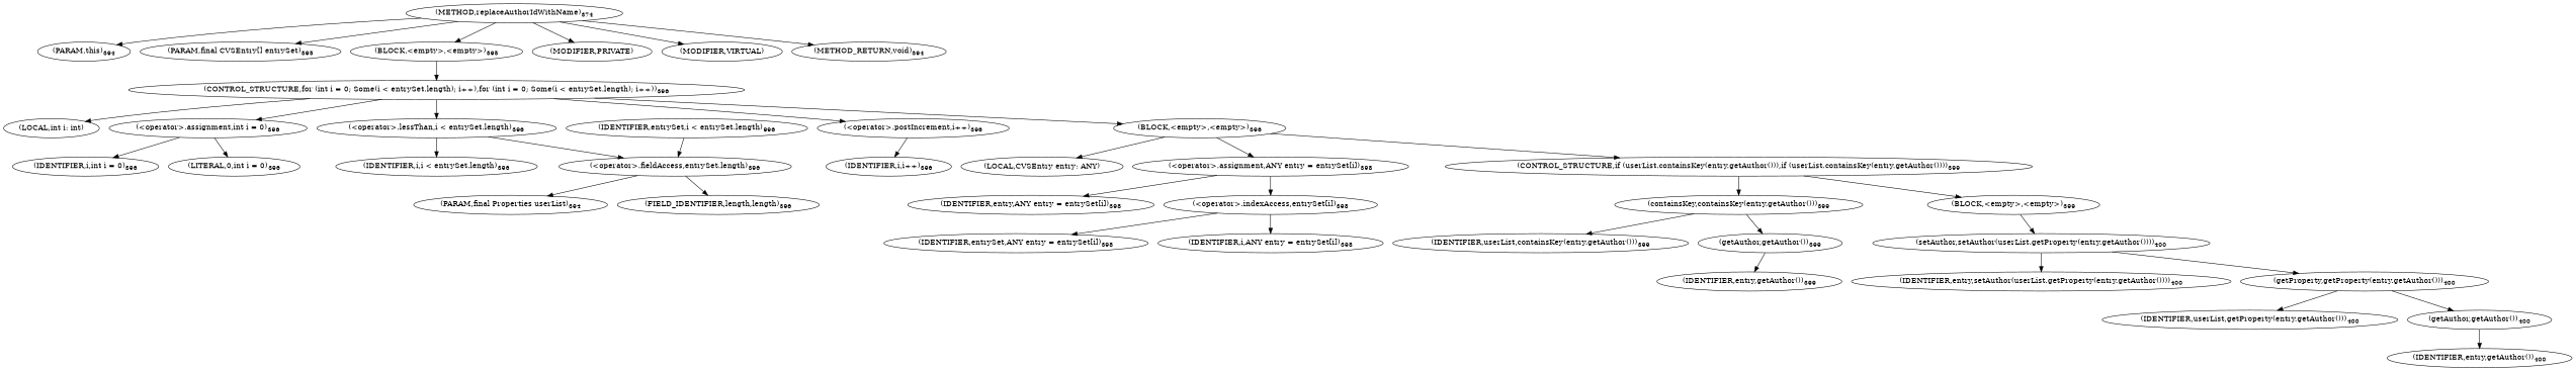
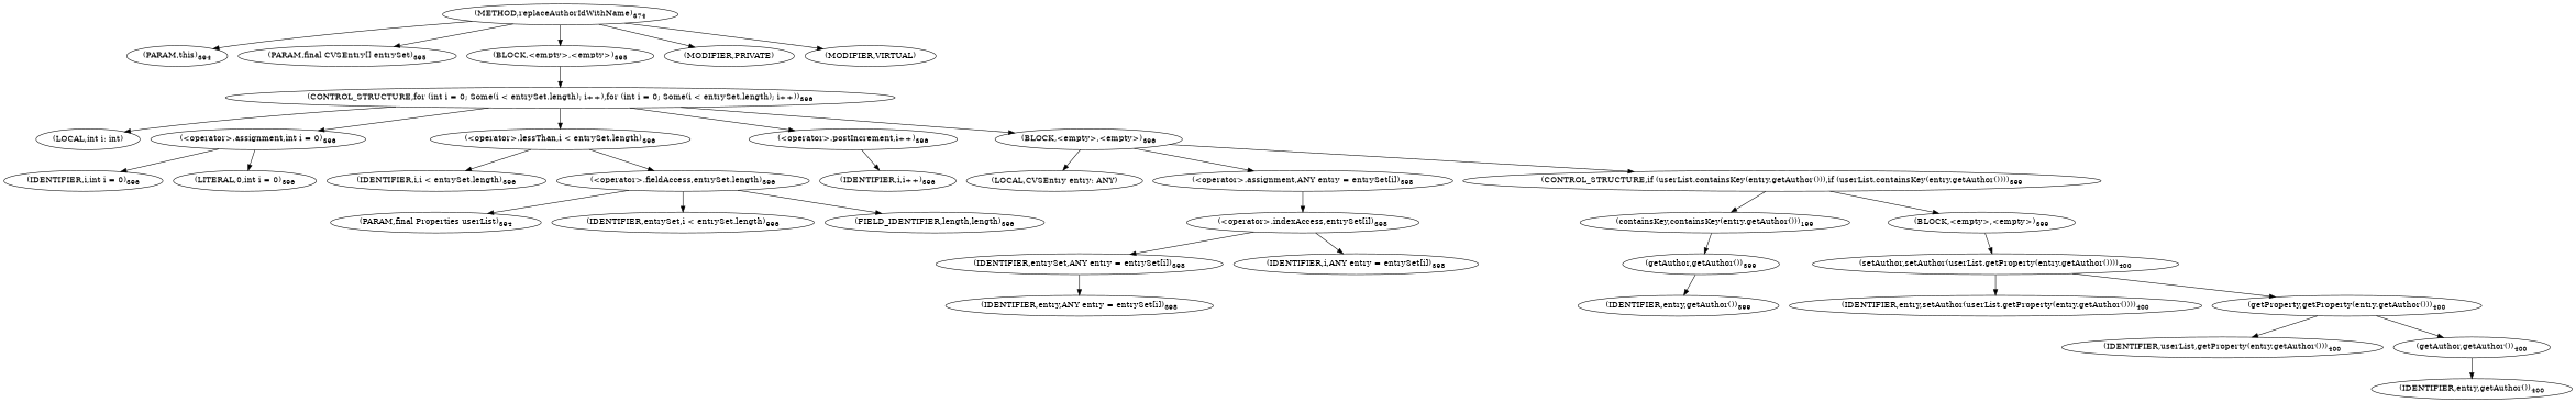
  digraph {
    n1 [label=<(METHOD,replaceAuthorIdWithName)<SUB>374</SUB>>]
    n2 [label=<(PARAM,this)<SUB>394</SUB>>]
    n3 [label=<(PARAM,final CVSEntry[] entrySet)<SUB>395</SUB>>]
    n4 [label=<(BLOCK,&lt;empty&gt;,&lt;empty&gt;)<SUB>395</SUB>>]
    n5 [label=<(MODIFIER,PRIVATE)>]
    n6 [label=<(MODIFIER,VIRTUAL)>]
-   n7 [label=<(METHOD_RETURN,void)<SUB>394</SUB>>]
    n8 [label=<(PARAM,final Properties userList)<SUB>394</SUB>>]
    n9 [label=<(CONTROL_STRUCTURE,for (int i = 0; Some(i &lt; entrySet.length); i++),for (int i = 0; Some(i &lt; entrySet.length); i++))<SUB>396</SUB>>]
    n10 [label=<(LOCAL,int i: int)>]
    n11 [label=<(&lt;operator&gt;.assignment,int i = 0)<SUB>396</SUB>>]
    n12 [label=<(&lt;operator&gt;.lessThan,i &lt; entrySet.length)<SUB>396</SUB>>]
    n13 [label=<(&lt;operator&gt;.postIncrement,i++)<SUB>396</SUB>>]
    n14 [label=<(BLOCK,&lt;empty&gt;,&lt;empty&gt;)<SUB>396</SUB>>]
    n15 [label=<(IDENTIFIER,i,int i = 0)<SUB>396</SUB>>]
    n16 [label=<(LITERAL,0,int i = 0)<SUB>396</SUB>>]
    n17 [label=<(IDENTIFIER,i,i &lt; entrySet.length)<SUB>396</SUB>>]
    n18 [label=<(&lt;operator&gt;.fieldAccess,entrySet.length)<SUB>396</SUB>>]
    n19 [label=<(IDENTIFIER,i,i++)<SUB>396</SUB>>]
    n20 [label=<(LOCAL,CVSEntry entry: ANY)>]
    n21 [label=<(&lt;operator&gt;.assignment,ANY entry = entrySet[i])<SUB>398</SUB>>]
    n22 [label=<(CONTROL_STRUCTURE,if (userList.containsKey(entry.getAuthor())),if (userList.containsKey(entry.getAuthor())))<SUB>399</SUB>>]
    n23 [label=<(IDENTIFIER,entrySet,i &lt; entrySet.length)<SUB>996</SUB>>]
    n24 [label=<(FIELD_IDENTIFIER,length,length)<SUB>396</SUB>>]
    n25 [label=<(IDENTIFIER,entry,ANY entry = entrySet[i])<SUB>398</SUB>>]
    n26 [label=<(&lt;operator&gt;.indexAccess,entrySet[i])<SUB>398</SUB>>]
-   n27 [label=<(containsKey,containsKey(entry.getAuthor()))<SUB>399</SUB>>]
+   n27 [label=<(containsKey,containsKey(entry.getAuthor()))<SUB>199</SUB>>]
    n28 [label=<(BLOCK,&lt;empty&gt;,&lt;empty&gt;)<SUB>399</SUB>>]
    n29 [label=<(IDENTIFIER,entrySet,ANY entry = entrySet[i])<SUB>398</SUB>>]
    n30 [label=<(IDENTIFIER,i,ANY entry = entrySet[i])<SUB>398</SUB>>]
-   n31 [label=<(IDENTIFIER,userList,containsKey(entry.getAuthor()))<SUB>399</SUB>>]
    n32 [label=<(getAuthor,getAuthor())<SUB>399</SUB>>]
    n33 [label=<(setAuthor,setAuthor(userList.getProperty(entry.getAuthor())))<SUB>400</SUB>>]
    n34 [label=<(IDENTIFIER,entry,getAuthor())<SUB>399</SUB>>]
    n35 [label=<(IDENTIFIER,entry,setAuthor(userList.getProperty(entry.getAuthor())))<SUB>400</SUB>>]
    n36 [label=<(getProperty,getProperty(entry.getAuthor()))<SUB>400</SUB>>]
    n37 [label=<(IDENTIFIER,userList,getProperty(entry.getAuthor()))<SUB>400</SUB>>]
    n38 [label=<(getAuthor,getAuthor())<SUB>400</SUB>>]
    n39 [label=<(IDENTIFIER,entry,getAuthor())<SUB>400</SUB>>]
    n1 -> n2
    n1 -> n3
    n1 -> n4
    n1 -> n5
    n1 -> n6
-   n1 -> n7
    n4 -> n9
    n9 -> n10
    n9 -> n11
    n9 -> n12
    n9 -> n13
    n9 -> n14
    n11 -> n15
    n11 -> n16
    n12 -> n17
    n12 -> n18
    n13 -> n19
    n14 -> n20
    n14 -> n21
    n14 -> n22
    n18 -> n8
-   n23 -> n18
+   n18 -> n23
    n18 -> n24
-   n21 -> n25
+   n29 -> n25
    n21 -> n26
    n22 -> n27
    n22 -> n28
    n26 -> n29
    n26 -> n30
-   n27 -> n31
    n27 -> n32
    n28 -> n33
    n32 -> n34
    n33 -> n35
    n33 -> n36
    n36 -> n37
    n36 -> n38
    n38 -> n39
  }
